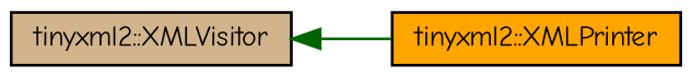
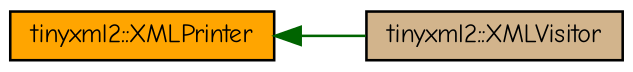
  digraph {
    rankdir=LR
    fontname="Comic Neue"
    node [color=black fontname="Comic Neue" fontsize=10 shape=record style=filled]
    n1 [fillcolor=tan height=0.2 label="tinyxml2::XMLVisitor" width=0.4]
    n2 [fillcolor=orange height=0.2 label="tinyxml2::XMLPrinter" width=0.4]
-   n1 -> n2 [color=darkgreen dir=back fontname="Comic Neue" fontsize=10 labelfontname=Helvetica labelfontsize=10 style=solid]
+   n2 -> n1 [color=darkgreen dir=back fontname="Comic Neue" fontsize=10 labelfontname=Helvetica labelfontsize=10 style=solid]
  }
